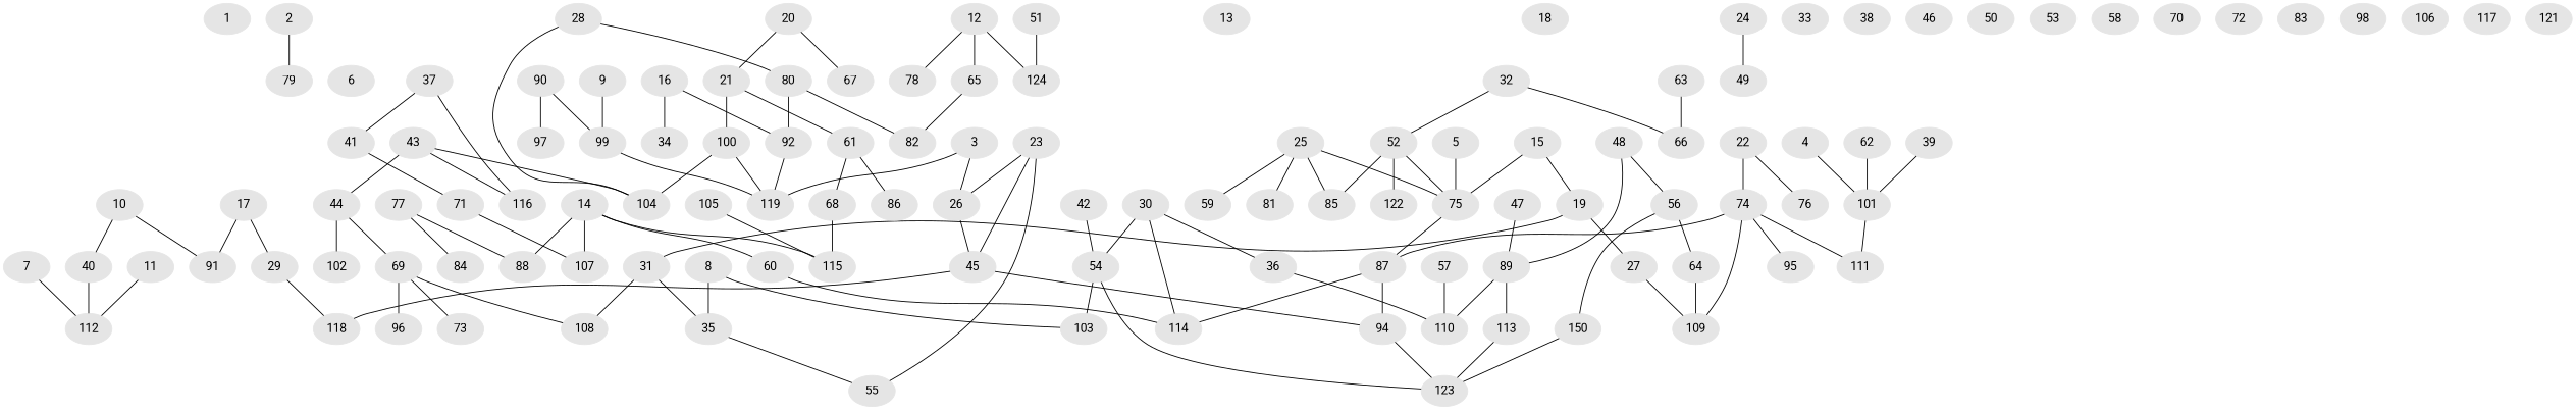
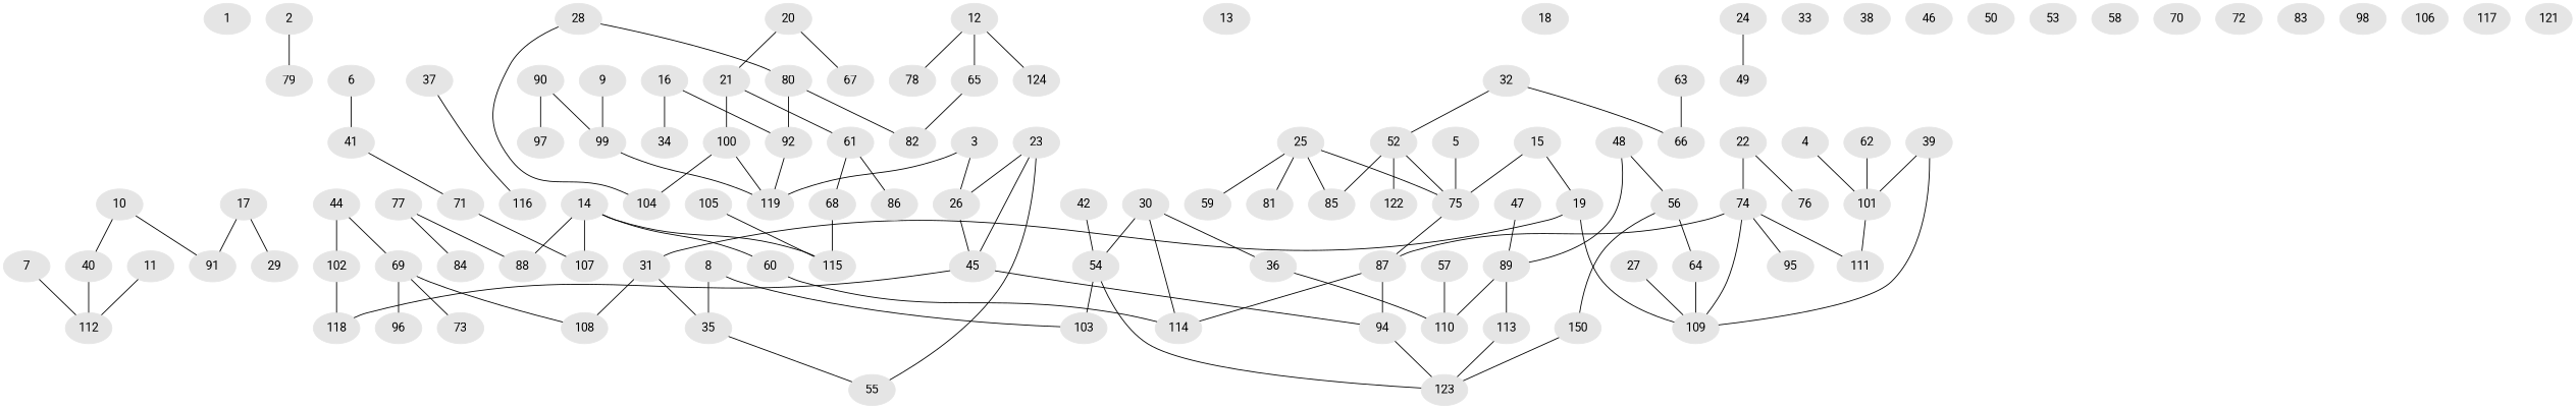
  graph {
    fontname=Roboto
    node [color=gray90 fontname=Roboto style=filled]
    edge [fontname=Roboto]
    1
    2
    79
    3
    26
    119
    45
    4
    101
    111
    5
    75
    87
    6
    7
    112
    8
    35
    103
    55
    9
    99
    10
    40
    91
    11
    12
    65
    78
    124
    82
    13
    14
    60
    88
    107
    115
    114
    15
    19
    27
    31
    16
    34
    92
    17
    29
    118
    18
    109
    108
    20
    21
    67
    61
    100
    68
    86
    104
    22
    74
    76
    95
    23
    94
    24
    49
    25
    59
    81
    85
    28
    80
    30
    36
    54
    110
    123
    32
    52
    66
    122
    33
    37
    41
    116
    71
    38
    39
    42
-   43
    44
    69
    102
    73
    96
    46
    47
    89
    113
    48
    56
    64
    n104 [label=150]
    50
-   51
    53
    57
    58
    62
    63
    70
    72
    77
    84
    83
    90
    97
    98
    105
    106
    117
    121
    2 -- 79
    3 -- 26
    3 -- 119
    26 -- 45
    45 -- 118
    45 -- 94
    4 -- 101
    101 -- 111
    5 -- 75
    75 -- 87
    87 -- 114
    87 -- 94
    7 -- 112
    8 -- 35
    8 -- 103
    35 -- 55
    9 -- 99
    99 -- 119
    10 -- 40
    10 -- 91
    40 -- 112
    11 -- 112
    12 -- 65
    12 -- 78
    12 -- 124
    65 -- 82
    14 -- 60
    14 -- 88
    14 -- 107
    14 -- 115
    60 -- 114
    15 -- 75
    15 -- 19
-   19 -- 27
+   19 -- 109
    19 -- 31
    27 -- 109
    31 -- 35
    31 -- 108
    16 -- 34
    16 -- 92
    92 -- 119
    17 -- 91
    17 -- 29
-   29 -- 118
+   102 -- 118
    20 -- 21
    20 -- 67
    21 -- 61
    21 -- 100
    61 -- 68
    61 -- 86
    100 -- 119
    100 -- 104
    68 -- 115
    22 -- 74
    22 -- 76
    74 -- 111
    74 -- 87
    74 -- 109
    74 -- 95
    23 -- 26
    23 -- 45
    23 -- 55
    94 -- 123
    24 -- 49
    25 -- 75
    25 -- 59
    25 -- 81
    25 -- 85
    28 -- 104
    28 -- 80
    80 -- 82
    80 -- 92
    30 -- 114
    30 -- 36
    30 -- 54
    36 -- 110
    54 -- 103
    54 -- 123
    32 -- 52
    32 -- 66
    52 -- 75
    52 -- 85
    52 -- 122
-   37 -- 41
+   6 -- 41
    37 -- 116
    41 -- 71
    71 -- 107
    39 -- 101
+   39 -- 109
    42 -- 54
-   43 -- 104
-   43 -- 116
-   43 -- 44
    44 -- 69
    44 -- 102
    69 -- 108
    69 -- 73
    69 -- 96
    47 -- 89
    89 -- 110
    89 -- 113
    113 -- 123
    48 -- 89
    48 -- 56
    56 -- 64
    56 -- n104
    64 -- 109
    n104 -- 123
-   51 -- 124
    57 -- 110
    62 -- 101
    63 -- 66
    77 -- 88
    77 -- 84
    90 -- 99
    90 -- 97
    105 -- 115
  }
